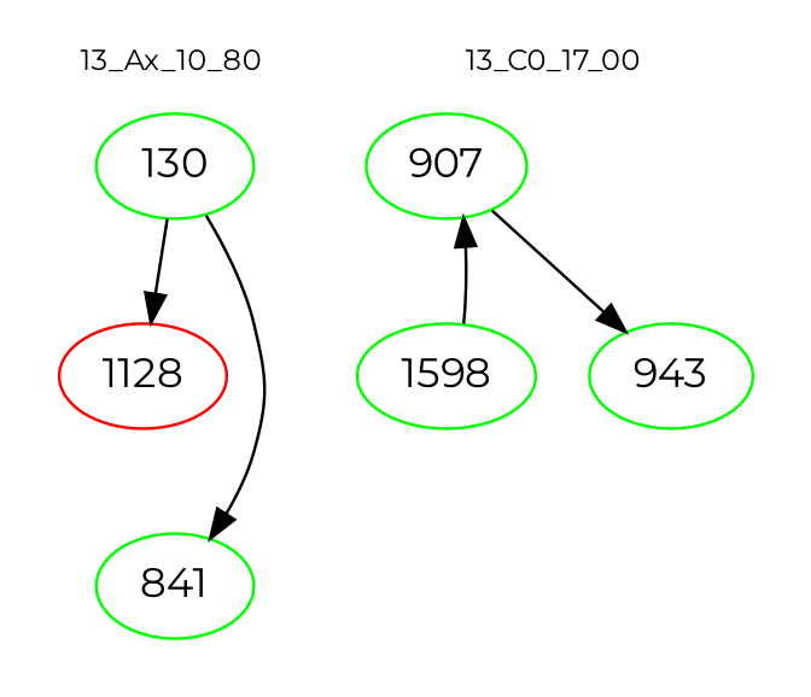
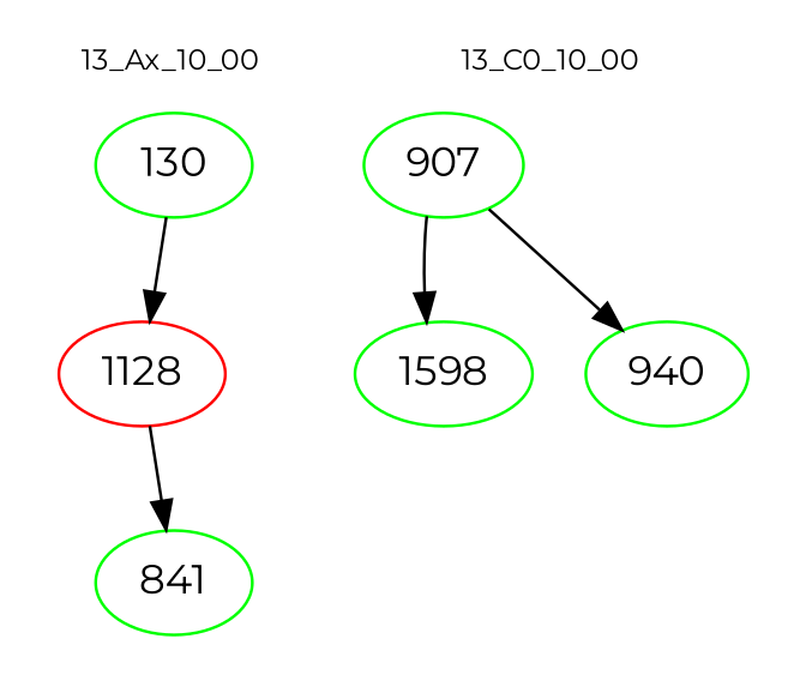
  digraph {
    fontname=Montserrat
    node [color=green fontname=Montserrat]
    edge [color=black fontname=Montserrat]
    n1 [label=130]
    n2 [color=red label=1128]
    n3 [label=841]
    n4 [label=907]
    n5 [label=1598]
-   n6 [label=943]
+   n6 [label=940]
    subgraph cluster_1 {
      color=white
      fontsize=10
-     label="13_Ax_10_80"
+     label="13_Ax_10_00"
      n1
      n2
      n3
    }
    subgraph cluster_2 {
      color=white
      fontsize=10
-     label="13_C0_17_00"
+     label="13_C0_10_00"
      n4
      n5
      n6
    }
    n1 -> n2
-   n1 -> n3
-   n5 -> n4
+   n2 -> n3
+   n4 -> n5
    n4 -> n6
  }
